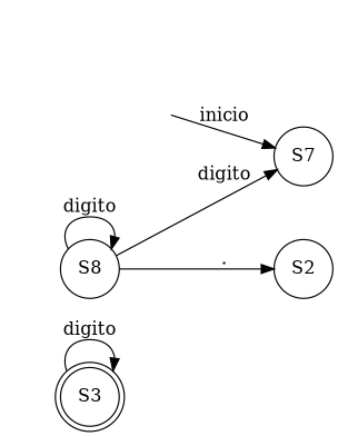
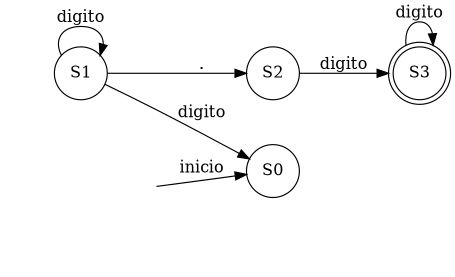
  digraph {
    rankdir=LR
    node [peripheries=1 shape=circle fontcolor=black]
    edge [color=black]
    S3 [peripheries=2 fontcolor=""]
    secret_node [style=invis]
-   S0 [label=S7]
-   S1 [label=S8]
+   S0
+   S1
    S2
    S3 -> S3 [label=digito]
    secret_node -> S0 [label=inicio]
    S1 -> S0 [label=digito]
    S1 -> S1 [label=digito]
    S1 -> S2 [label="."]
+   S2 -> S3 [label=digito]
  }
